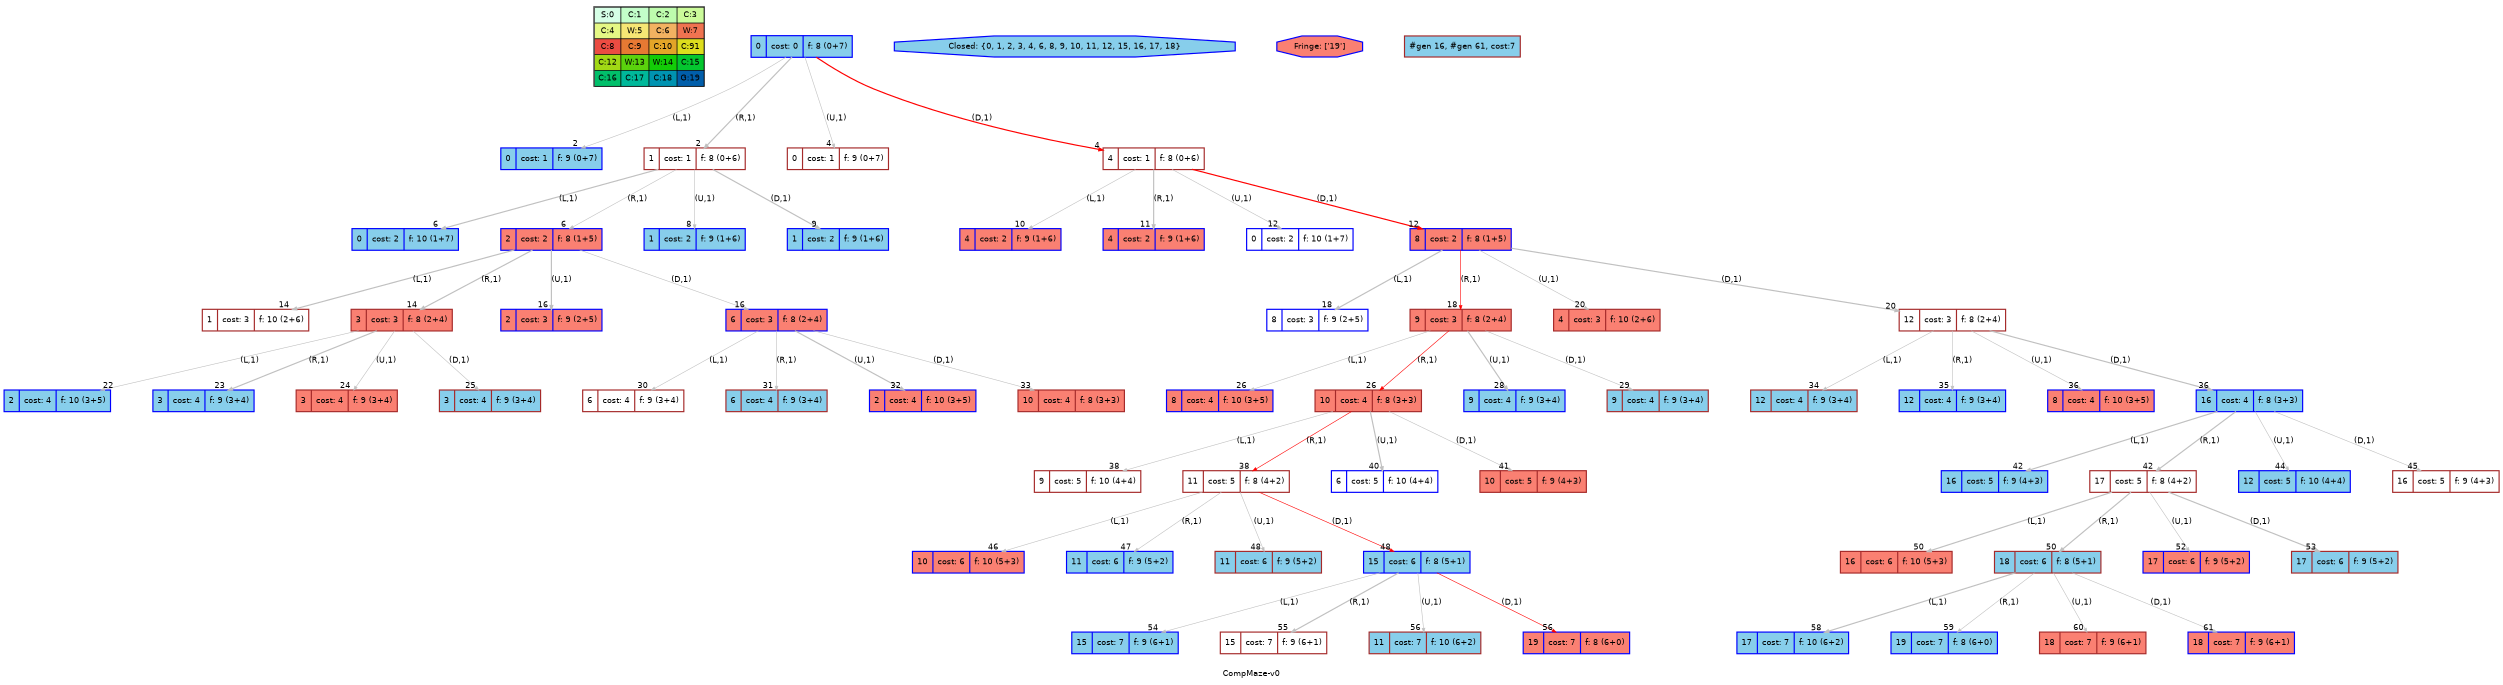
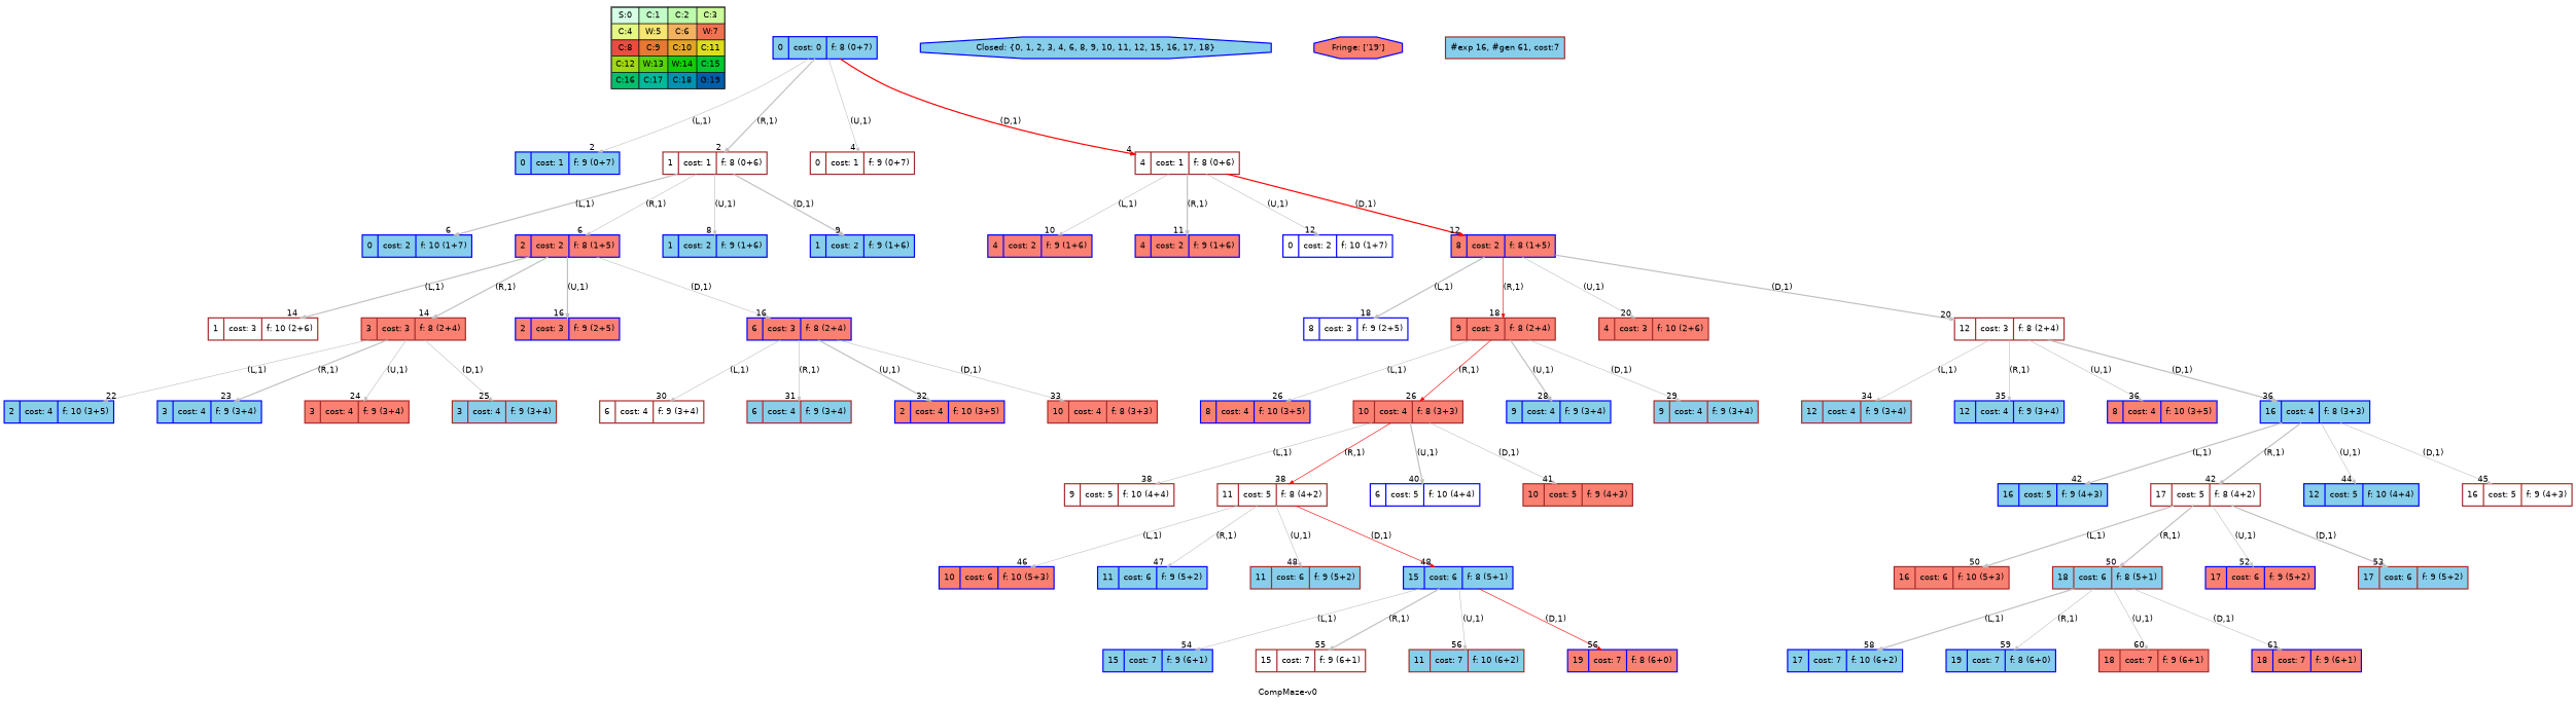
  digraph {
    fontname="DejaVu Sans"
    label="CompMaze-v0"
    nodesep=1
    ranksep=1.2
    node [fontname="DejaVu Sans" penwidth=2 shape=record color=blue fillcolor=skyblue style=filled]
    edge [arrowsize=0.7 color=grey fontname="DejaVu Sans" headlabel=" 2 " style=solid]
-   n1 [label=<<table border="1" cellpadding="5" cellspacing="0" cellborder="1"><tr><td bgcolor="0.39803922 0.15947579 0.99679532 1.        ">S:0</td><td bgcolor="0.35098039 0.23194764 0.99315867 1.        ">C:1</td><td bgcolor="0.29607843 0.31486959 0.98720184 1.        ">C:2</td><td bgcolor="0.24901961 0.38410575 0.98063477 1.        ">C:3</td></tr><tr><td bgcolor="0.19411765 0.46220388 0.97128103 1.        ">C:4</td><td bgcolor="0.14705882 0.52643216 0.96182564 1.        ">W:5</td><td bgcolor="0.09215686 0.59770746 0.94913494 1.        ">C:6</td><td bgcolor="0.0372549  0.66454018 0.93467977 1.        ">W:7</td></tr><tr><td bgcolor="0.00980392 0.71791192 0.92090552 1.        ">C:8</td><td bgcolor="0.06470588 0.77520398 0.9032472  1.        ">C:9</td><td bgcolor="0.11176471 0.81974048 0.88677369 1.        ">C:10</td><td bgcolor="0.16666667 0.8660254  0.8660254  1.        ">C:91</td></tr><tr><td bgcolor="0.21372549 0.9005867  0.84695821 1.        ">C:12</td><td bgcolor="0.26862745 0.93467977 0.82325295 1.        ">W:13</td><td bgcolor="0.32352941 0.96182564 0.79801723 1.        ">W:14</td><td bgcolor="0.37058824 0.97940977 0.77520398 1.        ">C:15</td></tr><tr><td bgcolor="0.4254902  0.99315867 0.74725253 1.        ">C:16</td><td bgcolor="0.47254902 0.99907048 0.72218645 1.        ">C:17</td><td bgcolor="0.52745098 0.99907048 0.69169844 1.        ">C:18</td><td bgcolor="0.5745098  0.99315867 0.66454018 1.        ">G:19</td></tr></table>> shape=plaintext color="" fillcolor="" style=""]
+   n1 [label=<<table border="1" cellpadding="5" cellspacing="0" cellborder="1"><tr><td bgcolor="0.39803922 0.15947579 0.99679532 1.        ">S:0</td><td bgcolor="0.35098039 0.23194764 0.99315867 1.        ">C:1</td><td bgcolor="0.29607843 0.31486959 0.98720184 1.        ">C:2</td><td bgcolor="0.24901961 0.38410575 0.98063477 1.        ">C:3</td></tr><tr><td bgcolor="0.19411765 0.46220388 0.97128103 1.        ">C:4</td><td bgcolor="0.14705882 0.52643216 0.96182564 1.        ">W:5</td><td bgcolor="0.09215686 0.59770746 0.94913494 1.        ">C:6</td><td bgcolor="0.0372549  0.66454018 0.93467977 1.        ">W:7</td></tr><tr><td bgcolor="0.00980392 0.71791192 0.92090552 1.        ">C:8</td><td bgcolor="0.06470588 0.77520398 0.9032472  1.        ">C:9</td><td bgcolor="0.11176471 0.81974048 0.88677369 1.        ">C:10</td><td bgcolor="0.16666667 0.8660254  0.8660254  1.        ">C:11</td></tr><tr><td bgcolor="0.21372549 0.9005867  0.84695821 1.        ">C:12</td><td bgcolor="0.26862745 0.93467977 0.82325295 1.        ">W:13</td><td bgcolor="0.32352941 0.96182564 0.79801723 1.        ">W:14</td><td bgcolor="0.37058824 0.97940977 0.77520398 1.        ">C:15</td></tr><tr><td bgcolor="0.4254902  0.99315867 0.74725253 1.        ">C:16</td><td bgcolor="0.47254902 0.99907048 0.72218645 1.        ">C:17</td><td bgcolor="0.52745098 0.99907048 0.69169844 1.        ">C:18</td><td bgcolor="0.5745098  0.99315867 0.66454018 1.        ">G:19</td></tr></table>> shape=plaintext color="" fillcolor="" style=""]
    n2 [label="<f0>0 |<f1> cost: 0 |<f2> f: 8 (0+7)"]
    n3 [label="<f0>0 |<f1> cost: 1 |<f2> f: 9 (0+7)"]
    n4 [color=brown fillcolor=white label="<f0>1 |<f1> cost: 1 |<f2> f: 8 (0+6)"]
    n5 [color=brown fillcolor=white label="<f0>0 |<f1> cost: 1 |<f2> f: 9 (0+7)"]
    n6 [color=brown fillcolor=white label="<f0>4 |<f1> cost: 1 |<f2> f: 8 (0+6)"]
    n7 [label="<f0>0 |<f1> cost: 2 |<f2> f: 10 (1+7)"]
    n8 [fillcolor=salmon label="<f0>2 |<f1> cost: 2 |<f2> f: 8 (1+5)"]
    n9 [label="<f0>1 |<f1> cost: 2 |<f2> f: 9 (1+6)"]
    n10 [label="<f0>1 |<f1> cost: 2 |<f2> f: 9 (1+6)"]
    n11 [fillcolor=salmon label="<f0>4 |<f1> cost: 2 |<f2> f: 9 (1+6)"]
    n12 [fillcolor=salmon label="<f0>4 |<f1> cost: 2 |<f2> f: 9 (1+6)"]
    n13 [fillcolor=white label="<f0>0 |<f1> cost: 2 |<f2> f: 10 (1+7)"]
    n14 [fillcolor=salmon label="<f0>8 |<f1> cost: 2 |<f2> f: 8 (1+5)"]
    n15 [label="Closed: {0, 1, 2, 3, 4, 6, 8, 9, 10, 11, 12, 15, 16, 17, 18}" shape=octagon]
    n16 [fillcolor=salmon label="Fringe: ['19']" shape=octagon]
    n17 [color=brown fillcolor=white label="<f0>1 |<f1> cost: 3 |<f2> f: 10 (2+6)"]
    n18 [color=brown fillcolor=salmon label="<f0>3 |<f1> cost: 3 |<f2> f: 8 (2+4)"]
    n19 [fillcolor=salmon label="<f0>2 |<f1> cost: 3 |<f2> f: 9 (2+5)"]
    n20 [fillcolor=salmon label="<f0>6 |<f1> cost: 3 |<f2> f: 8 (2+4)"]
    n21 [fillcolor=white label="<f0>8 |<f1> cost: 3 |<f2> f: 9 (2+5)"]
    n22 [color=brown fillcolor=salmon label="<f0>9 |<f1> cost: 3 |<f2> f: 8 (2+4)"]
    n23 [color=brown fillcolor=salmon label="<f0>4 |<f1> cost: 3 |<f2> f: 10 (2+6)"]
    n24 [color=brown fillcolor=white label="<f0>12 |<f1> cost: 3 |<f2> f: 8 (2+4)"]
    n25 [label="<f0>2 |<f1> cost: 4 |<f2> f: 10 (3+5)"]
    n26 [label="<f0>3 |<f1> cost: 4 |<f2> f: 9 (3+4)"]
    n27 [color=brown fillcolor=salmon label="<f0>3 |<f1> cost: 4 |<f2> f: 9 (3+4)"]
    n28 [color=brown label="<f0>3 |<f1> cost: 4 |<f2> f: 9 (3+4)"]
    n29 [color=brown fillcolor=white label="<f0>6 |<f1> cost: 4 |<f2> f: 9 (3+4)"]
    n30 [color=brown label="<f0>6 |<f1> cost: 4 |<f2> f: 9 (3+4)"]
    n31 [fillcolor=salmon label="<f0>2 |<f1> cost: 4 |<f2> f: 10 (3+5)"]
    n32 [color=brown fillcolor=salmon label="<f0>10 |<f1> cost: 4 |<f2> f: 8 (3+3)"]
    n33 [fillcolor=salmon label="<f0>8 |<f1> cost: 4 |<f2> f: 10 (3+5)"]
    n34 [color=brown fillcolor=salmon label="<f0>10 |<f1> cost: 4 |<f2> f: 8 (3+3)"]
    n35 [label="<f0>9 |<f1> cost: 4 |<f2> f: 9 (3+4)"]
    n36 [color=brown label="<f0>9 |<f1> cost: 4 |<f2> f: 9 (3+4)"]
    n37 [color=brown label="<f0>12 |<f1> cost: 4 |<f2> f: 9 (3+4)"]
    n38 [label="<f0>12 |<f1> cost: 4 |<f2> f: 9 (3+4)"]
    n39 [fillcolor=salmon label="<f0>8 |<f1> cost: 4 |<f2> f: 10 (3+5)"]
    n40 [label="<f0>16 |<f1> cost: 4 |<f2> f: 8 (3+3)"]
    n41 [color=brown fillcolor=white label="<f0>9 |<f1> cost: 5 |<f2> f: 10 (4+4)"]
    n42 [color=brown fillcolor=white label="<f0>11 |<f1> cost: 5 |<f2> f: 8 (4+2)"]
    n43 [fillcolor=white label="<f0>6 |<f1> cost: 5 |<f2> f: 10 (4+4)"]
    n44 [color=brown fillcolor=salmon label="<f0>10 |<f1> cost: 5 |<f2> f: 9 (4+3)"]
    n45 [label="<f0>16 |<f1> cost: 5 |<f2> f: 9 (4+3)"]
    n46 [color=brown fillcolor=white label="<f0>17 |<f1> cost: 5 |<f2> f: 8 (4+2)"]
    n47 [label="<f0>12 |<f1> cost: 5 |<f2> f: 10 (4+4)"]
    n48 [color=brown fillcolor=white label="<f0>16 |<f1> cost: 5 |<f2> f: 9 (4+3)"]
    n49 [fillcolor=salmon label="<f0>10 |<f1> cost: 6 |<f2> f: 10 (5+3)"]
    n50 [label="<f0>11 |<f1> cost: 6 |<f2> f: 9 (5+2)"]
    n51 [color=brown label="<f0>11 |<f1> cost: 6 |<f2> f: 9 (5+2)"]
    n52 [label="<f0>15 |<f1> cost: 6 |<f2> f: 8 (5+1)"]
    n53 [color=brown fillcolor=salmon label="<f0>16 |<f1> cost: 6 |<f2> f: 10 (5+3)"]
    n54 [color=brown label="<f0>18 |<f1> cost: 6 |<f2> f: 8 (5+1)"]
    n55 [fillcolor=salmon label="<f0>17 |<f1> cost: 6 |<f2> f: 9 (5+2)"]
    n56 [color=brown label="<f0>17 |<f1> cost: 6 |<f2> f: 9 (5+2)"]
    n57 [label="<f0>15 |<f1> cost: 7 |<f2> f: 9 (6+1)"]
    n58 [color=brown fillcolor=white label="<f0>15 |<f1> cost: 7 |<f2> f: 9 (6+1)"]
    n59 [color=brown label="<f0>11 |<f1> cost: 7 |<f2> f: 10 (6+2)"]
    n60 [fillcolor=salmon label="<f0>19 |<f1> cost: 7 |<f2> f: 8 (6+0)"]
    n61 [label="<f0>17 |<f1> cost: 7 |<f2> f: 10 (6+2)"]
    n62 [label="<f0>19 |<f1> cost: 7 |<f2> f: 8 (6+0)"]
    n63 [color=brown fillcolor=salmon label="<f0>18 |<f1> cost: 7 |<f2> f: 9 (6+1)"]
    n64 [fillcolor=salmon label="<f0>18 |<f1> cost: 7 |<f2> f: 9 (6+1)"]
-   "#exp 16, #gen 61, cost:7" [color=brown shape=box label="#gen 16, #gen 61, cost:7"]
+   "#exp 16, #gen 61, cost:7" [color=brown shape=box]
    subgraph sub_1 {
      label=Map
      n1
    }
    n2 -> n3 [label="(L,1)"]
    n2 -> n4 [label="(R,1)" style=bold]
    n2 -> n5 [headlabel=" 4 " label="(U,1)"]
    n2 -> n6 [color=red headlabel=" 4 " label="(D,1)" style=bold]
    n4 -> n7 [headlabel=" 6 " label="(L,1)" style=bold]
    n4 -> n8 [headlabel=" 6 " label="(R,1)"]
    n4 -> n9 [headlabel=" 8 " label="(U,1)"]
    n4 -> n10 [headlabel=" 9 " label="(D,1)" style=bold]
    n6 -> n11 [headlabel=" 10 " label="(L,1)"]
    n6 -> n12 [headlabel=" 11 " label="(R,1)" style=bold]
    n6 -> n13 [headlabel=" 12 " label="(U,1)"]
    n6 -> n14 [color=red headlabel=" 12 " label="(D,1)" style=bold]
    n8 -> n17 [headlabel=" 14 " label="(L,1)" style=bold]
    n8 -> n18 [headlabel=" 14 " label="(R,1)" style=bold]
    n8 -> n19 [headlabel=" 16 " label="(U,1)" style=bold]
    n8 -> n20 [headlabel=" 16 " label="(D,1)"]
    n14 -> n21 [headlabel=" 18 " label="(L,1)" style=bold]
    n14 -> n22 [color=red headlabel=" 18 " label="(R,1)"]
    n14 -> n23 [headlabel=" 20 " label="(U,1)"]
    n14 -> n24 [headlabel=" 20 " label="(D,1)" style=bold]
    n18 -> n25 [headlabel=" 22 " label="(L,1)"]
    n18 -> n26 [headlabel=" 23 " label="(R,1)" style=bold]
    n18 -> n27 [headlabel=" 24 " label="(U,1)"]
    n18 -> n28 [headlabel=" 25 " label="(D,1)"]
    n20 -> n29 [headlabel=" 30 " label="(L,1)"]
    n20 -> n30 [headlabel=" 31 " label="(R,1)"]
    n20 -> n31 [headlabel=" 32 " label="(U,1)" style=bold]
    n20 -> n32 [headlabel=" 33 " label="(D,1)"]
    n22 -> n33 [headlabel=" 26 " label="(L,1)"]
    n22 -> n34 [color=red headlabel=" 26 " label="(R,1)"]
    n22 -> n35 [headlabel=" 28 " label="(U,1)" style=bold]
    n22 -> n36 [headlabel=" 29 " label="(D,1)"]
    n24 -> n37 [headlabel=" 34 " label="(L,1)"]
    n24 -> n38 [headlabel=" 35 " label="(R,1)"]
    n24 -> n39 [headlabel=" 36 " label="(U,1)"]
    n24 -> n40 [headlabel=" 36 " label="(D,1)" style=bold]
    n34 -> n41 [headlabel=" 38 " label="(L,1)"]
    n34 -> n42 [color=red headlabel=" 38 " label="(R,1)"]
    n34 -> n43 [headlabel=" 40 " label="(U,1)" style=bold]
    n34 -> n44 [headlabel=" 41 " label="(D,1)"]
    n40 -> n45 [headlabel=" 42 " label="(L,1)" style=bold]
    n40 -> n46 [headlabel=" 42 " label="(R,1)" style=bold]
    n40 -> n47 [headlabel=" 44 " label="(U,1)"]
    n40 -> n48 [headlabel=" 45 " label="(D,1)"]
    n42 -> n49 [headlabel=" 46 " label="(L,1)"]
    n42 -> n50 [headlabel=" 47 " label="(R,1)"]
    n42 -> n51 [headlabel=" 48 " label="(U,1)"]
    n42 -> n52 [color=red headlabel=" 48 " label="(D,1)"]
    n46 -> n53 [headlabel=" 50 " label="(L,1)" style=bold]
    n46 -> n54 [headlabel=" 50 " label="(R,1)" style=bold]
    n46 -> n55 [headlabel=" 52 " label="(U,1)"]
    n46 -> n56 [headlabel=" 53 " label="(D,1)" style=bold]
    n52 -> n57 [headlabel=" 54 " label="(L,1)"]
    n52 -> n58 [headlabel=" 55 " label="(R,1)" style=bold]
    n52 -> n59 [headlabel=" 56 " label="(U,1)"]
    n52 -> n60 [color=red headlabel=" 56 " label="(D,1)"]
    n54 -> n61 [headlabel=" 58 " label="(L,1)" style=bold]
    n54 -> n62 [headlabel=" 59 " label="(R,1)"]
    n54 -> n63 [headlabel=" 60 " label="(U,1)"]
    n54 -> n64 [headlabel=" 61 " label="(D,1)"]
  }
